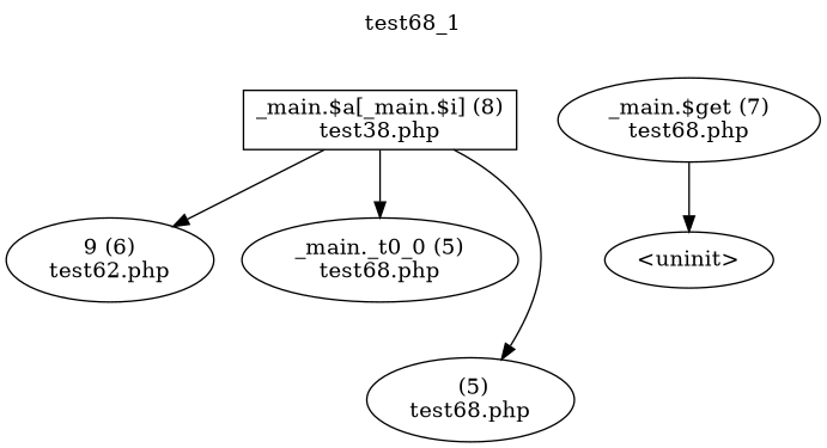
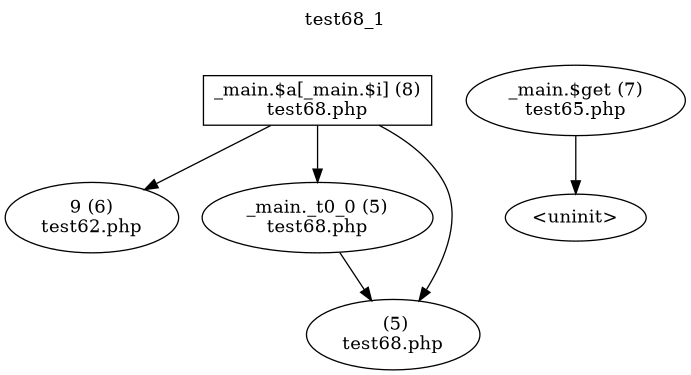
  digraph {
    label=test68_1
    labelloc=t
    node [shape=ellipse]
-   n1 [label="_main.$a[_main.$i] (8)\ntest38.php" shape=box]
+   n1 [label="_main.$a[_main.$i] (8)\ntest68.php" shape=box]
    n2 [label="9 (6)\ntest62.php"]
    n3 [label="_main._t0_0 (5)\ntest68.php"]
    n4 [label=" (5)\ntest68.php"]
-   n5 [label="_main.$get (7)\ntest68.php"]
+   n5 [label="_main.$get (7)\ntest65.php"]
    n6 [label="<uninit>"]
    n1 -> n2
    n1 -> n3
    n1 -> n4
+   n3 -> n4
    n5 -> n6
  }
